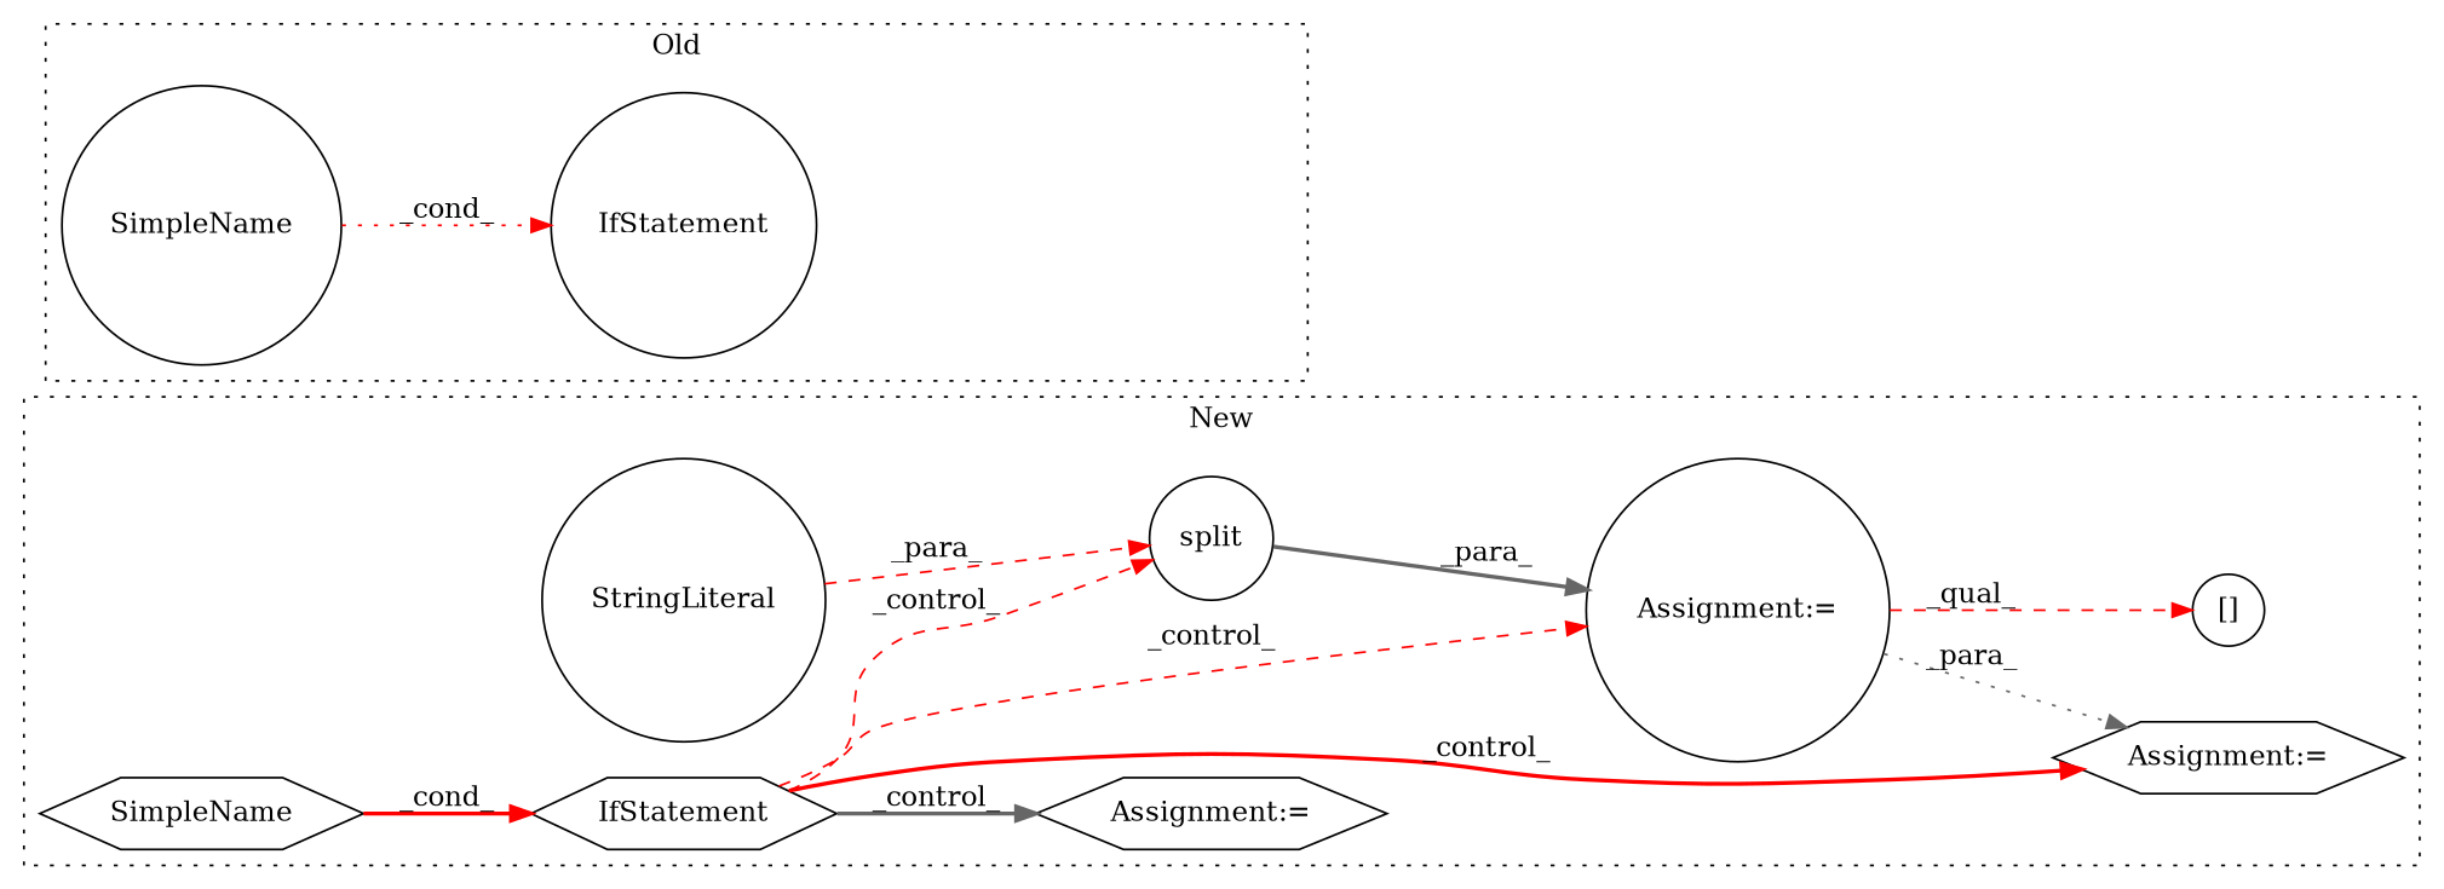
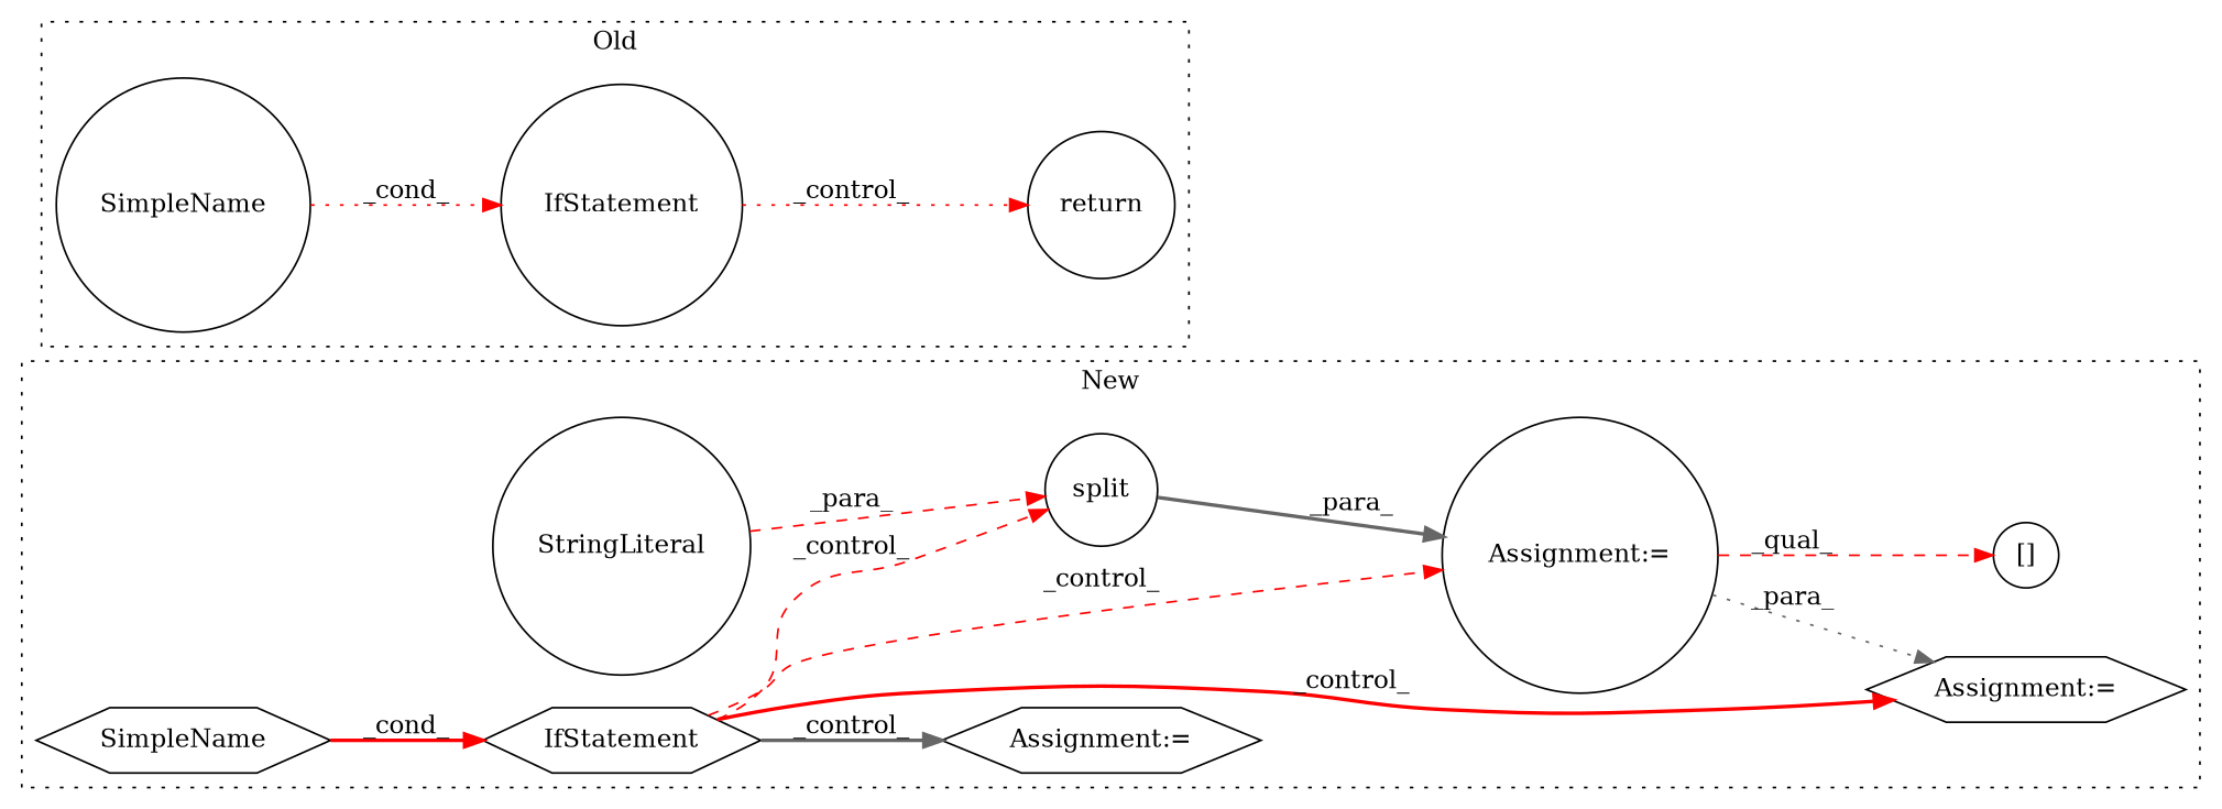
  digraph {
    rankdir=LR
    node [a=7 l=1 shape=circle]
    edge [color=red style=bold]
    n1 [a=32 l="6,1" label=split s="3294,3304"]
    n2 [label="Assignment:=" s=3281]
    n3 [a=45 l=4 label=StringLiteral s=3300]
    n4 [a=42 label=SimpleName shape=hexagon l=""]
    n5 [a=25 l="4,2" label=IfStatement s="3209,3227" shape=hexagon]
    n6 [label="Assignment:=" s=3335 shape=hexagon]
    n7 [label="Assignment:=" s=3487 shape=hexagon]
    n8 [a=2 l="9,1" label="[]" s="3374,3384"]
+   n9 [a=41 l=7 label=return s=1800]
    n10 [a=25 l="4,2" label=IfStatement s="1737,1754"]
    n11 [a=42 label=SimpleName l=""]
    subgraph cluster_1 {
      label=New
      style=dotted
      n1
      n2
      n3
      n4
      n5
      n6
      n7
      n8
    }
    subgraph cluster_2 {
      label=Old
      style=dotted
+     n9
      n10
      n11
    }
    n1 -> n2 [color=gray40 label=_para_]
    n2 -> n7 [color=gray40 label=_para_ style=dotted]
    n2 -> n8 [label=_qual_ style=dashed]
    n3 -> n1 [label=_para_ style=dashed]
    n4 -> n5 [label=_cond_]
    n5 -> n1 [label=_control_ style=dashed]
    n5 -> n2 [label=_control_ style=dashed]
    n5 -> n6 [color=gray40 label=_control_]
    n5 -> n7 [label=_control_]
+   n10 -> n9 [label=_control_ style=dotted]
    n11 -> n10 [label=_cond_ style=dotted]
  }
